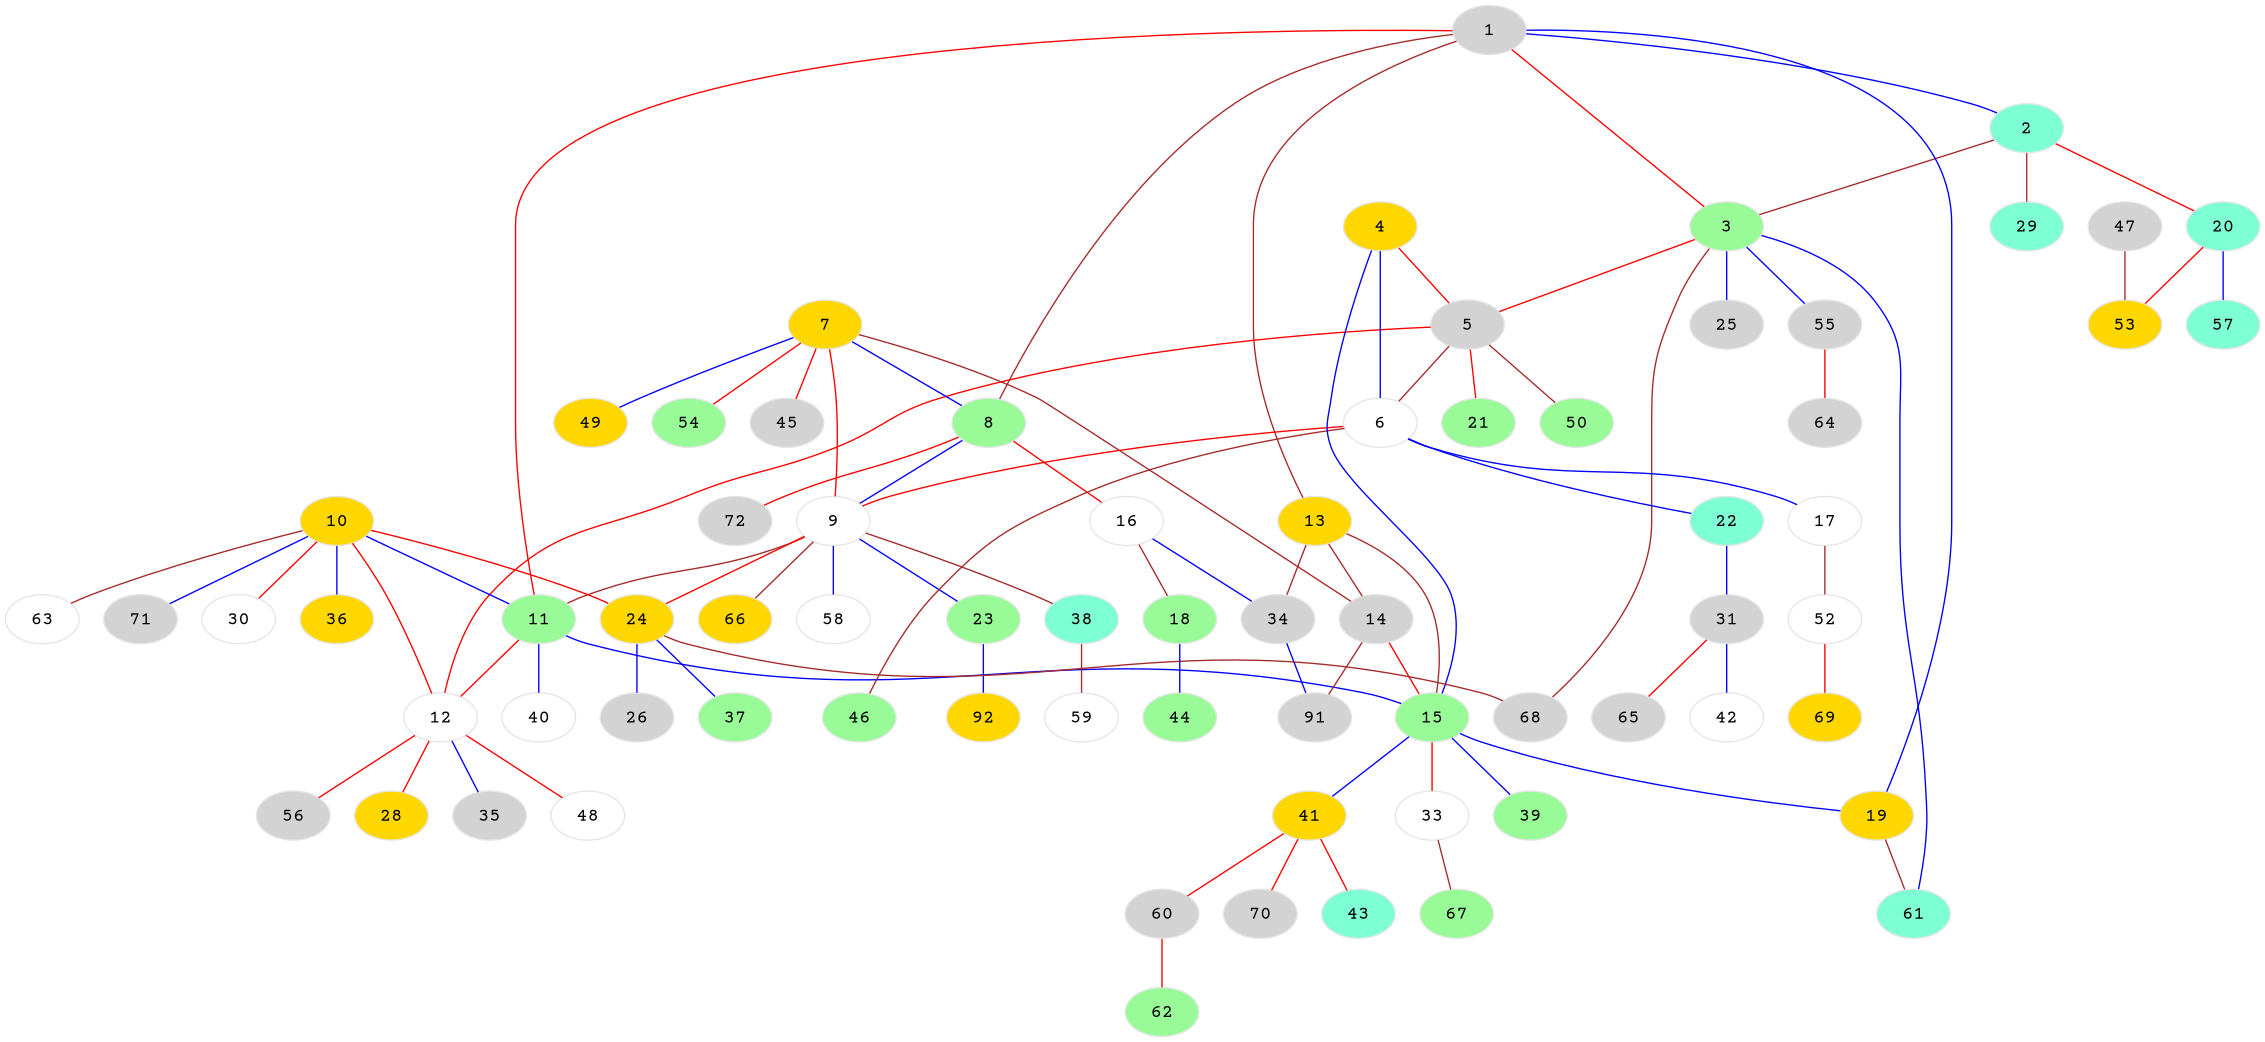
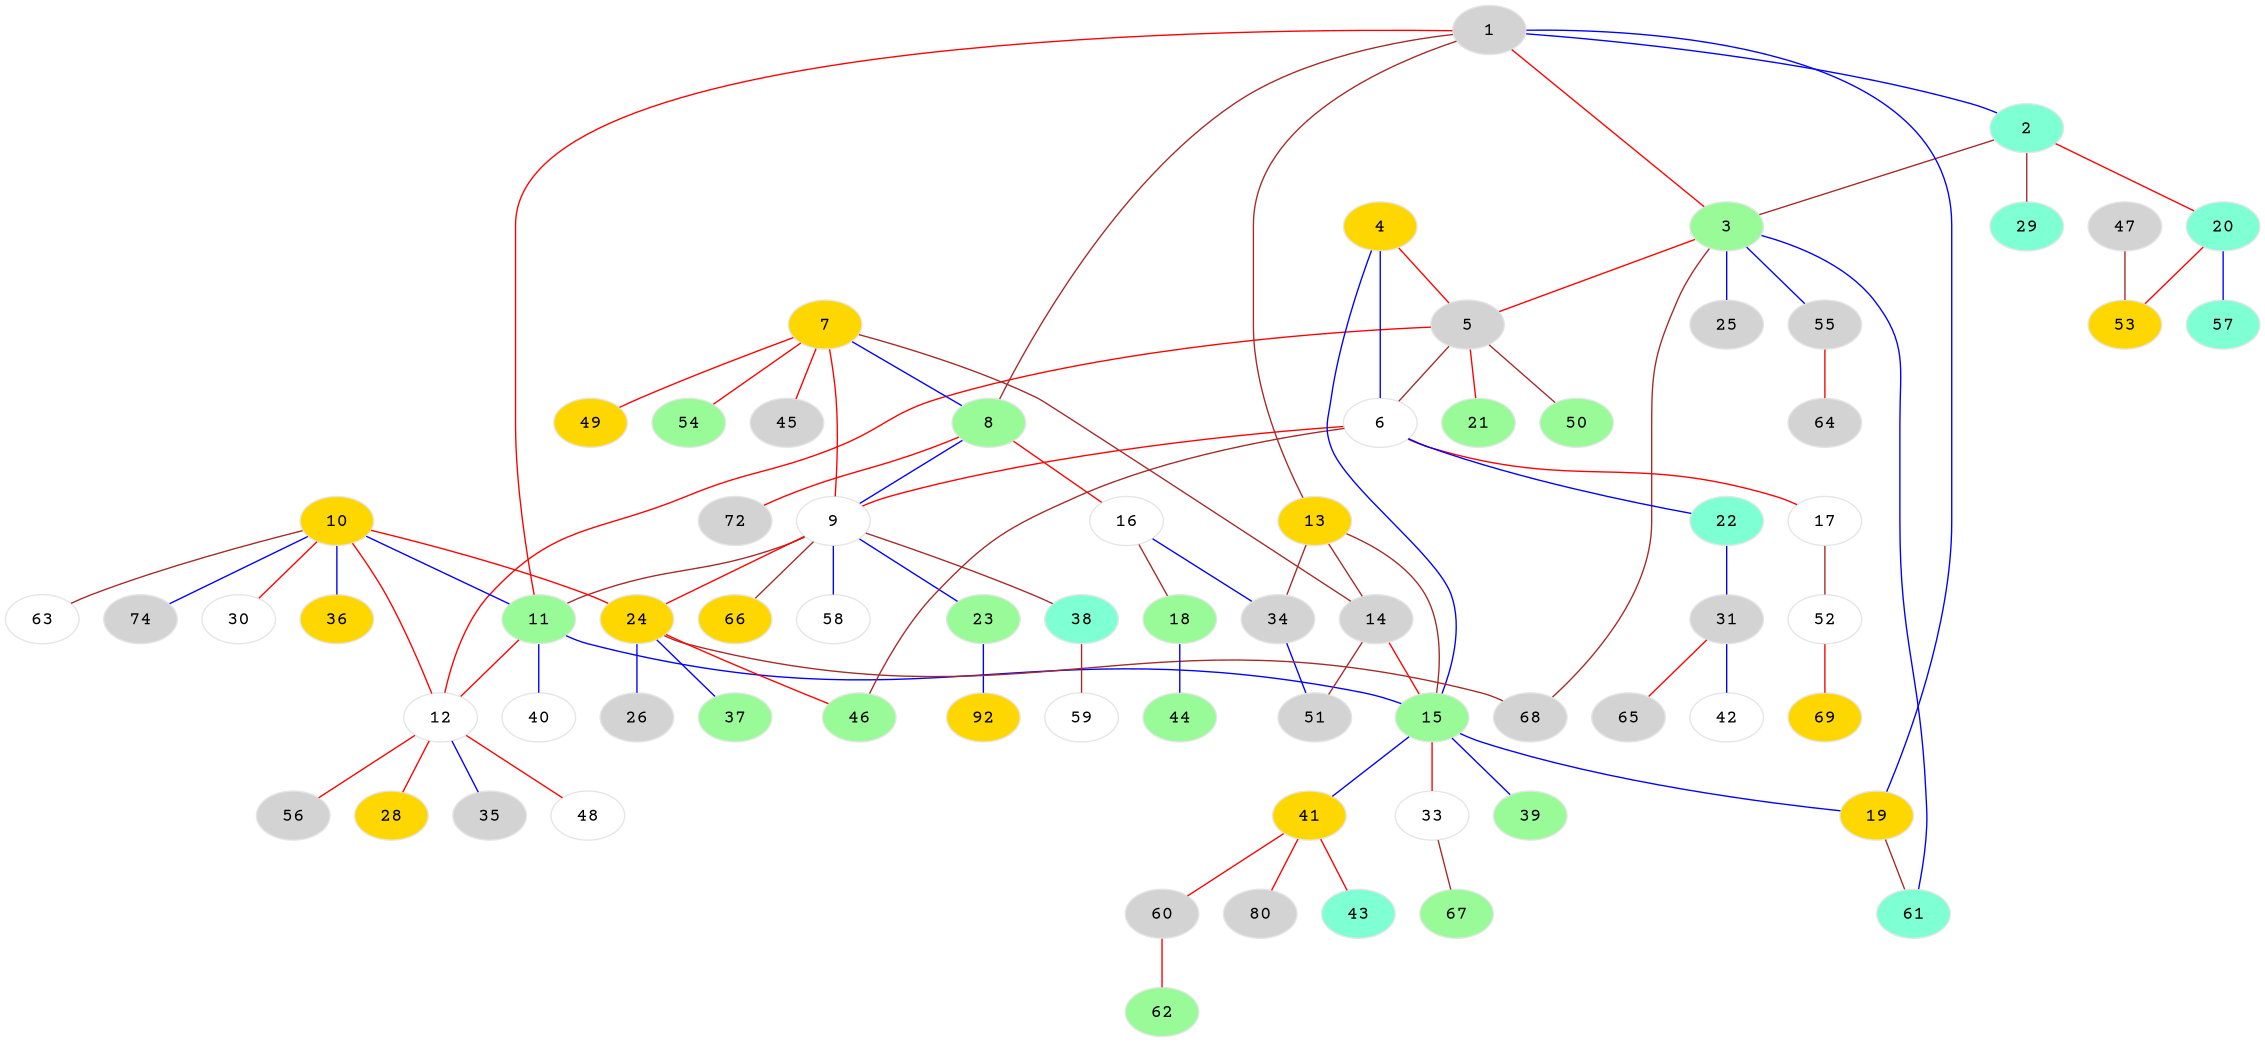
  graph {
    fontname="Courier Prime"
    node [color=gray90 fillcolor=lightgrey fontname="Courier Prime" style=filled]
    edge [color=red fontname="Courier Prime"]
    2 [fillcolor=aquamarine]
    1
    3 [fillcolor=palegreen]
    8 [fillcolor=palegreen]
    11 [fillcolor=palegreen]
    13 [fillcolor=gold]
    19 [fillcolor=gold]
    20 [fillcolor=aquamarine]
    29 [fillcolor=aquamarine]
    5
    25
    55
    61 [fillcolor=aquamarine]
    68
    9 [fillcolor=white]
    16 [fillcolor=white]
    72
    15 [fillcolor=palegreen]
    12 [fillcolor=white]
    40 [fillcolor=white]
    14
    34
    57 [fillcolor=aquamarine]
    53 [fillcolor=gold]
    6 [fillcolor=white]
    21 [fillcolor=palegreen]
    50 [fillcolor=palegreen]
    64
    4 [fillcolor=gold]
    17 [fillcolor=white]
    22 [fillcolor=aquamarine]
    46 [fillcolor=palegreen]
    33 [fillcolor=white]
    39 [fillcolor=palegreen]
    41 [fillcolor=gold]
    28 [fillcolor=gold]
    35
    48 [fillcolor=white]
    56
    23 [fillcolor=palegreen]
    24 [fillcolor=gold]
    38 [fillcolor=aquamarine]
    58 [fillcolor=white]
    66 [fillcolor=gold]
    52 [fillcolor=white]
    31
    7 [fillcolor=gold]
    45
    49 [fillcolor=gold]
    54 [fillcolor=palegreen]
-   51 [label=91]
+   51
    18 [fillcolor=palegreen]
    n53 [fillcolor=gold label=92]
    26
    37 [fillcolor=palegreen]
    59 [fillcolor=white]
    10 [fillcolor=gold]
    30 [fillcolor=white]
    36 [fillcolor=gold]
    63 [fillcolor=white]
-   71
+   71 [label=74]
    67 [fillcolor=palegreen]
    43 [fillcolor=aquamarine]
    60
-   70
+   70 [label=80]
    44 [fillcolor=palegreen]
    69 [fillcolor=gold]
    47
    42 [fillcolor=white]
    65
    62 [fillcolor=palegreen]
    2 -- 3 [color=brown]
    2 -- 20
    2 -- 29 [color=brown]
    1 -- 2 [color=blue]
    1 -- 3
    1 -- 8 [color=brown]
    1 -- 11
    1 -- 13 [color=brown]
    1 -- 19 [color=blue]
    3 -- 5
    3 -- 25 [color=blue]
    3 -- 55 [color=blue]
    3 -- 61 [color=blue]
    3 -- 68 [color=brown]
    8 -- 9 [color=blue]
    8 -- 16
    8 -- 72
    11 -- 15 [color=blue]
    11 -- 12
    11 -- 40 [color=blue]
    13 -- 15 [color=brown]
    13 -- 14 [color=brown]
    13 -- 34 [color=brown]
    19 -- 61 [color=brown]
    20 -- 57 [color=blue]
    20 -- 53
    5 -- 12
    5 -- 6 [color=brown]
    5 -- 21
    5 -- 50 [color=brown]
    55 -- 64
    9 -- 11 [color=brown]
    9 -- 23 [color=blue]
    9 -- 24
    9 -- 38 [color=brown]
    9 -- 58 [color=blue]
    9 -- 66 [color=brown]
    16 -- 34 [color=blue]
    16 -- 18 [color=brown]
    15 -- 19 [color=blue]
    15 -- 33
    15 -- 39 [color=blue]
    15 -- 41 [color=blue]
    12 -- 28
    12 -- 35 [color=blue]
    12 -- 48
    12 -- 56
    14 -- 15
    14 -- 51 [color=brown]
    34 -- 51 [color=blue]
    6 -- 9
-   6 -- 17 [color=blue]
+   6 -- 17
    6 -- 22 [color=blue]
    6 -- 46 [color=brown]
    4 -- 5
    4 -- 15 [color=blue]
    4 -- 6 [color=blue]
    17 -- 52 [color=brown]
    22 -- 31 [color=blue]
    33 -- 67 [color=brown]
    41 -- 43
    41 -- 60
    41 -- 70
    23 -- n53 [color=blue]
    24 -- 68 [color=brown]
+   24 -- 46
    24 -- 26 [color=blue]
    24 -- 37 [color=blue]
    38 -- 59 [color=brown]
    52 -- 69
    31 -- 42 [color=blue]
    31 -- 65
    7 -- 8 [color=blue]
    7 -- 9
    7 -- 14 [color=brown]
    7 -- 45
-   7 -- 49 [color=blue]
+   7 -- 49
    7 -- 54
    18 -- 44 [color=blue]
    10 -- 11 [color=blue]
    10 -- 12
    10 -- 24
    10 -- 30
    10 -- 36 [color=blue]
    10 -- 63 [color=brown]
    10 -- 71 [color=blue]
    60 -- 62
    47 -- 53 [color=brown]
  }
